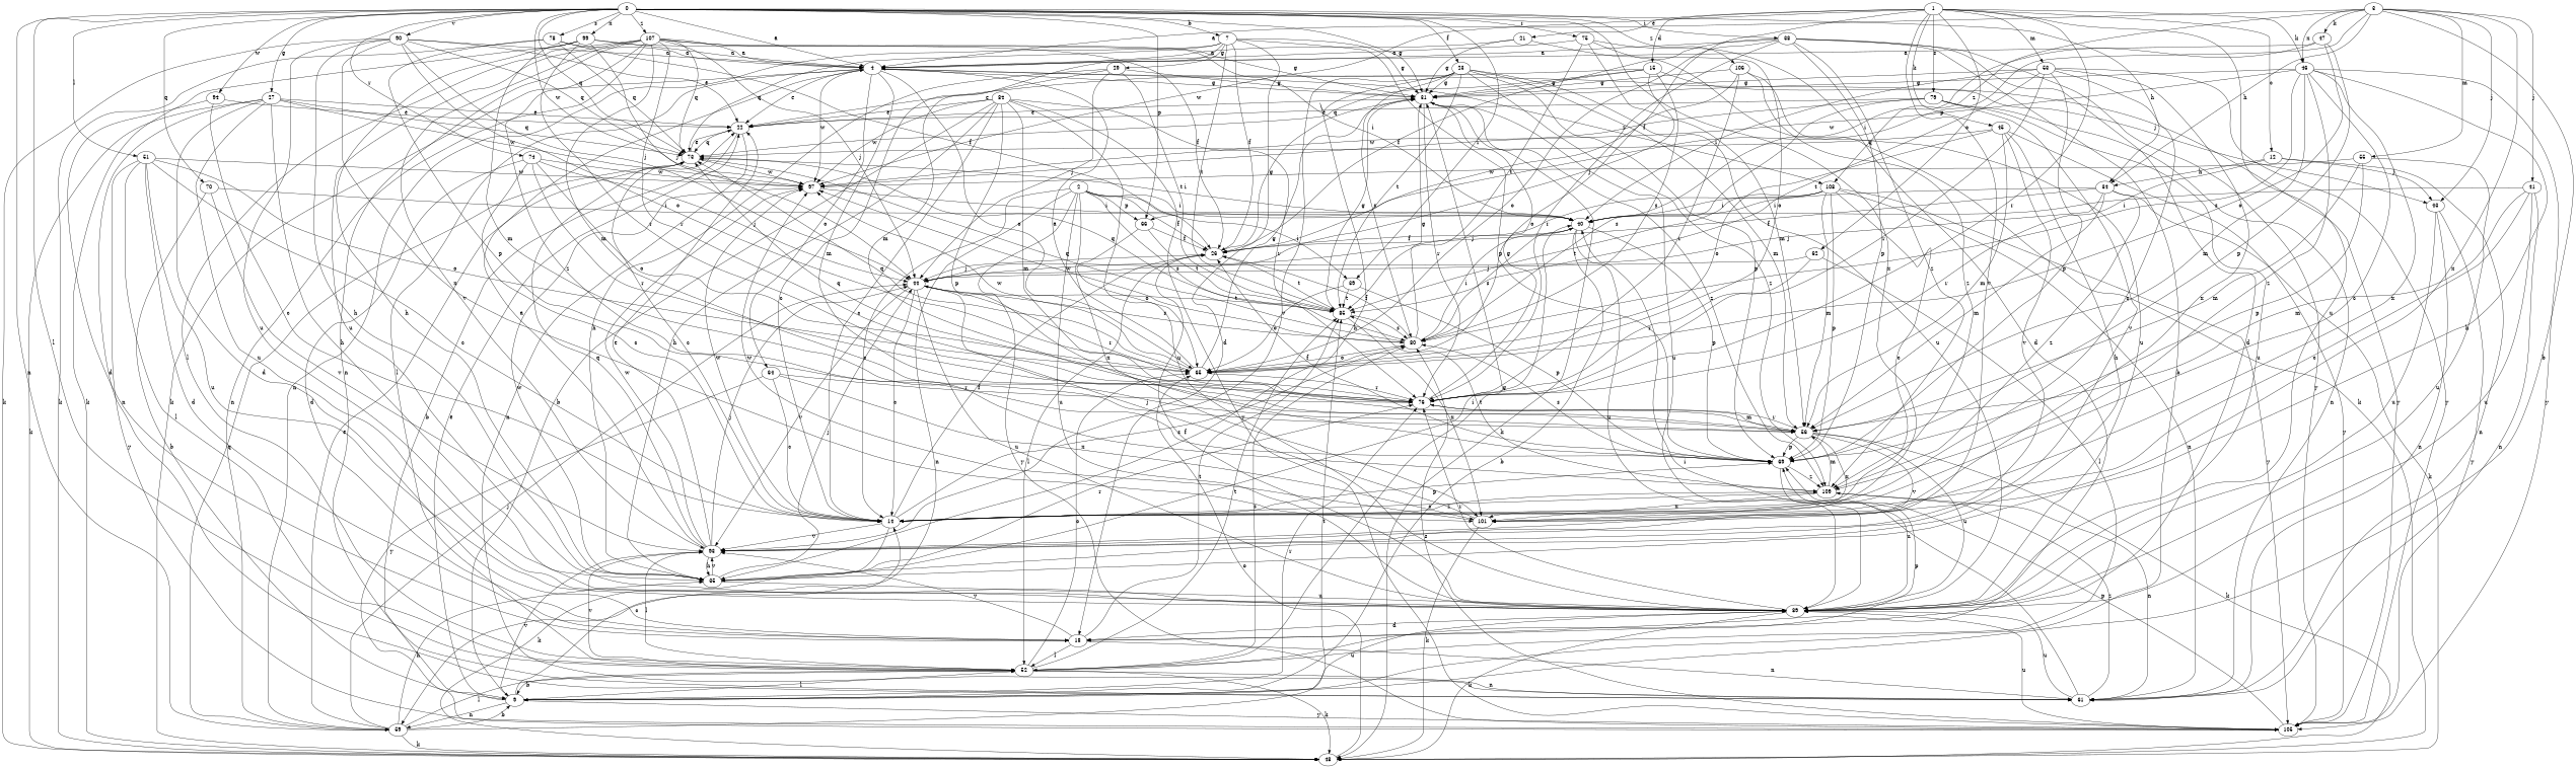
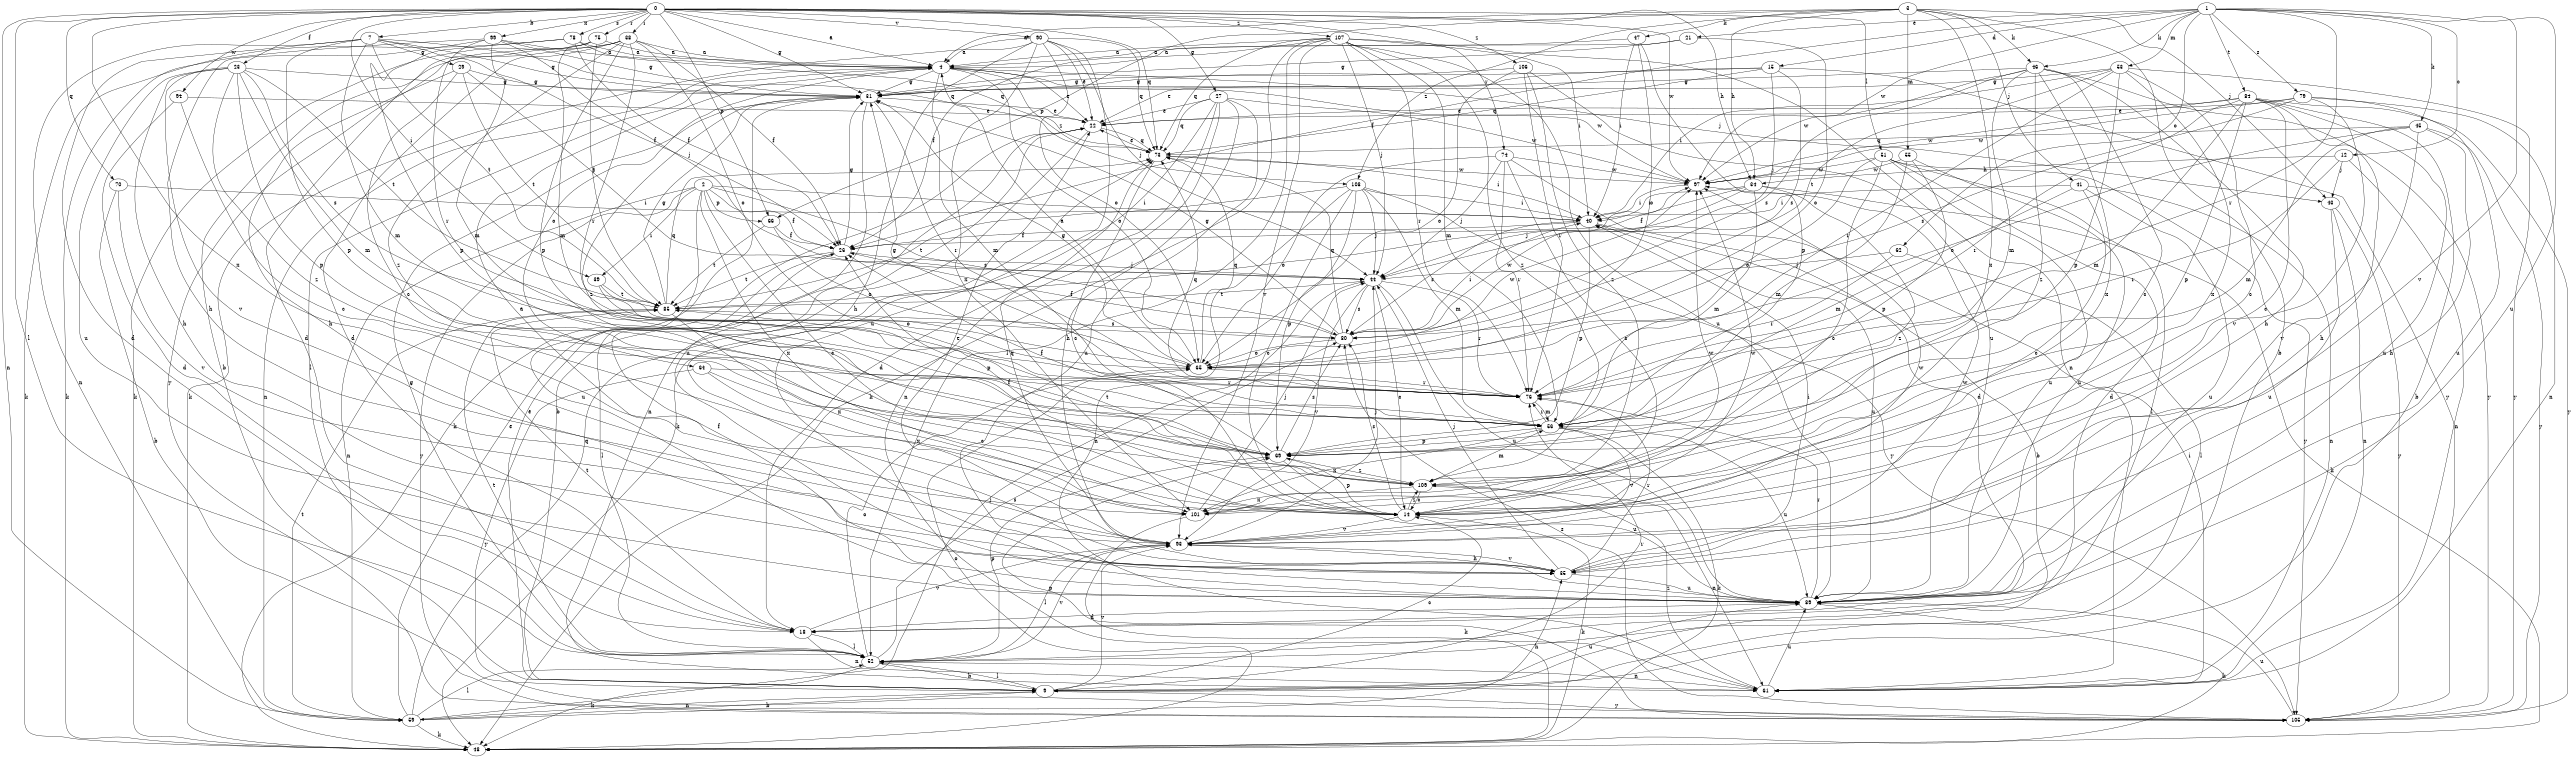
  strict digraph {
    0
    4
    7
    23
    27
    31
    34
    38
    39
    51
    52
    59
    66
    70
    73
    74
    75
    78
    90
    94
    97
    99
    101
    106
    107
    43
    108
    22
    56
    64
    65
    29
    26
    18
    69
    85
    89
    93
    80
    109
    35
    61
    48
    14
    44
    76
    40
    105
    9
    1
    12
    15
    21
    45
    46
    53
    62
    79
    84
    2
    3
    41
    47
    55
    0 -> 4 [label=a]
    0 -> 7 [label=b]
    0 -> 23 [label=f]
    0 -> 27 [label=g]
    0 -> 31 [label=g]
    0 -> 34 [label=h]
    0 -> 38 [label=i]
    0 -> 39 [label=i]
    0 -> 51 [label=l]
    0 -> 52 [label=l]
    0 -> 59 [label=n]
    0 -> 66 [label=p]
    0 -> 70 [label=q]
    0 -> 73 [label=q]
    0 -> 74 [label=r]
    0 -> 75 [label=r]
    0 -> 78 [label=s]
    0 -> 90 [label=v]
    0 -> 94 [label=w]
    0 -> 97 [label=w]
    0 -> 99 [label=x]
    0 -> 101 [label=x]
    0 -> 106 [label=z]
    0 -> 107 [label=z]
    4 -> 31 [label=g]
    4 -> 52 [label=l]
    4 -> 59 [label=n]
    4 -> 97 [label=w]
    4 -> 43 [label=j]
    4 -> 108 [label=z]
    4 -> 22 [label=e]
    4 -> 56 [label=m]
    4 -> 64 [label=o]
    4 -> 65 [label=o]
    7 -> 31 [label=g]
    7 -> 59 [label=n]
    7 -> 73 [label=q]
    7 -> 56 [label=m]
    7 -> 29 [label=g]
    7 -> 26 [label=f]
    7 -> 18 [label=d]
    7 -> 69 [label=p]
    7 -> 85 [label=t]
    23 -> 31 [label=g]
    23 -> 56 [label=m]
    23 -> 69 [label=p]
    23 -> 85 [label=t]
    23 -> 89 [label=u]
    23 -> 93 [label=v]
    23 -> 80 [label=s]
    23 -> 109 [label=z]
    23 -> 35 [label=h]
    27 -> 73 [label=q]
    27 -> 97 [label=w]
    27 -> 22 [label=e]
    27 -> 18 [label=d]
    27 -> 89 [label=u]
    27 -> 35 [label=h]
    27 -> 61 [label=n]
    27 -> 48 [label=k]
    31 -> 22 [label=e]
    31 -> 89 [label=u]
    31 -> 109 [label=z]
    31 -> 48 [label=k]
    31 -> 76 [label=r]
    34 -> 56 [label=m]
    34 -> 26 [label=f]
    34 -> 109 [label=z]
    34 -> 48 [label=k]
    34 -> 44 [label=j]
    34 -> 40 [label=i]
    38 -> 4 [label=a]
    38 -> 65 [label=o]
    38 -> 26 [label=f]
    38 -> 18 [label=d]
    38 -> 69 [label=p]
    38 -> 109 [label=z]
    38 -> 76 [label=r]
    38 -> 105 [label=y]
    38 -> 9 [label=b]
    39 -> 65 [label=o]
    39 -> 69 [label=p]
    39 -> 85 [label=t]
    51 -> 52 [label=l]
    51 -> 97 [label=w]
    51 -> 65 [label=o]
    51 -> 18 [label=d]
    51 -> 89 [label=u]
    51 -> 14 [label=c]
    51 -> 105 [label=y]
    52 -> 31 [label=g]
    52 -> 65 [label=o]
    52 -> 69 [label=p]
    52 -> 85 [label=t]
    52 -> 93 [label=v]
    52 -> 80 [label=s]
    52 -> 61 [label=n]
    52 -> 48 [label=k]
    52 -> 9 [label=b]
    59 -> 52 [label=l]
    59 -> 73 [label=q]
    59 -> 22 [label=e]
    59 -> 85 [label=t]
    59 -> 35 [label=h]
    59 -> 48 [label=k]
    59 -> 44 [label=j]
    59 -> 9 [label=b]
    66 -> 65 [label=o]
    66 -> 26 [label=f]
    66 -> 85 [label=t]
    70 -> 93 [label=v]
    70 -> 40 [label=i]
    70 -> 9 [label=b]
    73 -> 97 [label=w]
    73 -> 22 [label=e]
    73 -> 14 [label=c]
    73 -> 40 [label=i]
    74 -> 97 [label=w]
    74 -> 65 [label=o]
    74 -> 18 [label=d]
    74 -> 14 [label=c]
    74 -> 44 [label=j]
    74 -> 76 [label=r]
    75 -> 4 [label=a]
    75 -> 56 [label=m]
    75 -> 18 [label=d]
    75 -> 85 [label=t]
    75 -> 48 [label=k]
    78 -> 4 [label=a]
    78 -> 73 [label=q]
    78 -> 26 [label=f]
    78 -> 69 [label=p]
    78 -> 48 [label=k]
    90 -> 4 [label=a]
    90 -> 73 [label=q]
    90 -> 101 [label=x]
    90 -> 22 [label=e]
    90 -> 65 [label=o]
    90 -> 89 [label=u]
    90 -> 35 [label=h]
    90 -> 48 [label=k]
    90 -> 44 [label=j]
    94 -> 22 [label=e]
    94 -> 18 [label=d]
    94 -> 14 [label=c]
    97 -> 40 [label=i]
    99 -> 4 [label=a]
    99 -> 31 [label=g]
    99 -> 56 [label=m]
    99 -> 35 [label=h]
    99 -> 48 [label=k]
    99 -> 44 [label=j]
    99 -> 76 [label=r]
    101 -> 97 [label=w]
    101 -> 48 [label=k]
    101 -> 44 [label=j]
    106 -> 31 [label=g]
    106 -> 65 [label=o]
    106 -> 89 [label=u]
    106 -> 109 [label=z]
    106 -> 76 [label=r]
    107 -> 4 [label=a]
    107 -> 52 [label=l]
    107 -> 73 [label=q]
    107 -> 56 [label=m]
    107 -> 26 [label=f]
    107 -> 89 [label=u]
    107 -> 93 [label=v]
    107 -> 109 [label=z]
    107 -> 61 [label=n]
    107 -> 48 [label=k]
    107 -> 44 [label=j]
    107 -> 76 [label=r]
    107 -> 40 [label=i]
    43 -> 89 [label=u]
    43 -> 61 [label=n]
    43 -> 105 [label=y]
    108 -> 56 [label=m]
    108 -> 69 [label=p]
    108 -> 85 [label=t]
    108 -> 61 [label=n]
    108 -> 14 [label=c]
    108 -> 44 [label=j]
    108 -> 40 [label=i]
    108 -> 105 [label=y]
    22 -> 73 [label=q]
    22 -> 61 [label=n]
    22 -> 9 [label=b]
    56 -> 101 [label=x]
    56 -> 69 [label=p]
    56 -> 89 [label=u]
    56 -> 93 [label=v]
    56 -> 48 [label=k]
    56 -> 76 [label=r]
    64 -> 101 [label=x]
    64 -> 14 [label=c]
    64 -> 76 [label=r]
    64 -> 105 [label=y]
    65 -> 4 [label=a]
    65 -> 31 [label=g]
    65 -> 73 [label=q]
    65 -> 97 [label=w]
    65 -> 76 [label=r]
    29 -> 31 [label=g]
    29 -> 85 [label=t]
    29 -> 35 [label=h]
    29 -> 14 [label=c]
    29 -> 44 [label=j]
    26 -> 31 [label=g]
    26 -> 52 [label=l]
    26 -> 85 [label=t]
    26 -> 44 [label=j]
    18 -> 52 [label=l]
    18 -> 85 [label=t]
    18 -> 93 [label=v]
    18 -> 61 [label=n]
    69 -> 26 [label=f]
    69 -> 89 [label=u]
    69 -> 80 [label=s]
    69 -> 109 [label=z]
    85 -> 31 [label=g]
    85 -> 73 [label=q]
    85 -> 101 [label=x]
    85 -> 80 [label=s]
    89 -> 26 [label=f]
    89 -> 18 [label=d]
    89 -> 48 [label=k]
    89 -> 76 [label=r]
    93 -> 4 [label=a]
    93 -> 52 [label=l]
    93 -> 73 [label=q]
    93 -> 97 [label=w]
    93 -> 22 [label=e]
    93 -> 35 [label=h]
    93 -> 44 [label=j]
    80 -> 31 [label=g]
    80 -> 73 [label=q]
    80 -> 97 [label=w]
    80 -> 65 [label=o]
    80 -> 26 [label=f]
    80 -> 40 [label=i]
    109 -> 101 [label=x]
    109 -> 56 [label=m]
    109 -> 85 [label=t]
    109 -> 61 [label=n]
    109 -> 14 [label=c]
    35 -> 97 [label=w]
    35 -> 89 [label=u]
    35 -> 93 [label=v]
    35 -> 44 [label=j]
    35 -> 76 [label=r]
    35 -> 40 [label=i]
    61 -> 89 [label=u]
    61 -> 109 [label=z]
    61 -> 40 [label=i]
    48 -> 65 [label=o]
    14 -> 97 [label=w]
    14 -> 26 [label=f]
    14 -> 69 [label=p]
    14 -> 93 [label=v]
    14 -> 80 [label=s]
    14 -> 109 [label=z]
    14 -> 48 [label=k]
    44 -> 85 [label=t]
    44 -> 89 [label=u]
    44 -> 93 [label=v]
    44 -> 80 [label=s]
    44 -> 14 [label=c]
    44 -> 76 [label=r]
    76 -> 31 [label=g]
    76 -> 73 [label=q]
    76 -> 56 [label=m]
    40 -> 26 [label=f]
    40 -> 69 [label=p]
    40 -> 89 [label=u]
    40 -> 80 [label=s]
    40 -> 9 [label=b]
    105 -> 69 [label=p]
    105 -> 89 [label=u]
    105 -> 80 [label=s]
    9 -> 52 [label=l]
    9 -> 59 [label=n]
    9 -> 22 [label=e]
    9 -> 89 [label=u]
    9 -> 93 [label=v]
    9 -> 14 [label=c]
    9 -> 76 [label=r]
    9 -> 105 [label=y]
    1 -> 97 [label=w]
    1 -> 26 [label=f]
    1 -> 89 [label=u]
    1 -> 93 [label=v]
    1 -> 76 [label=r]
    1 -> 12 [label=c]
    1 -> 15 [label=d]
    1 -> 21 [label=e]
    1 -> 45 [label=k]
    1 -> 46 [label=k]
    1 -> 53 [label=m]
    1 -> 62 [label=o]
    1 -> 79 [label=s]
+   1 -> 84 [label=t]
    12 -> 34 [label=h]
    12 -> 43 [label=j]
    12 -> 61 [label=n]
    12 -> 76 [label=r]
    15 -> 31 [label=g]
    15 -> 73 [label=q]
    15 -> 22 [label=e]
    15 -> 80 [label=s]
    15 -> 44 [label=j]
    15 -> 105 [label=y]
    21 -> 4 [label=a]
    21 -> 31 [label=g]
    21 -> 65 [label=o]
    45 -> 73 [label=q]
    45 -> 56 [label=m]
    45 -> 65 [label=o]
    45 -> 93 [label=v]
    45 -> 35 [label=h]
    45 -> 105 [label=y]
    46 -> 31 [label=g]
    46 -> 97 [label=w]
    46 -> 101 [label=x]
    46 -> 56 [label=m]
    46 -> 80 [label=s]
    46 -> 109 [label=z]
    46 -> 35 [label=h]
    46 -> 14 [label=c]
    46 -> 105 [label=y]
    53 -> 31 [label=g]
    53 -> 101 [label=x]
    53 -> 69 [label=p]
    53 -> 85 [label=t]
    53 -> 14 [label=c]
    53 -> 76 [label=r]
    53 -> 40 [label=i]
    53 -> 105 [label=y]
    62 -> 52 [label=l]
    62 -> 44 [label=j]
    62 -> 76 [label=r]
    79 -> 97 [label=w]
    79 -> 22 [label=e]
    79 -> 89 [label=u]
    79 -> 93 [label=v]
    79 -> 80 [label=s]
    79 -> 61 [label=n]
    84 -> 97 [label=w]
    84 -> 22 [label=e]
    84 -> 56 [label=m]
    84 -> 69 [label=p]
    84 -> 89 [label=u]
    84 -> 35 [label=h]
    84 -> 14 [label=c]
    84 -> 76 [label=r]
    84 -> 105 [label=y]
    84 -> 9 [label=b]
    2 -> 39 [label=i]
    2 -> 59 [label=n]
    2 -> 66 [label=p]
    2 -> 101 [label=x]
    2 -> 26 [label=f]
    2 -> 89 [label=u]
    2 -> 80 [label=s]
    2 -> 14 [label=c]
    2 -> 40 [label=i]
    2 -> 105 [label=y]
    3 -> 4 [label=a]
    3 -> 34 [label=h]
    3 -> 66 [label=p]
    3 -> 101 [label=x]
    3 -> 43 [label=j]
    3 -> 108 [label=z]
    3 -> 9 [label=b]
-   3 -> 46 [label=x]
+   3 -> 46 [label=k]
    3 -> 41 [label=j]
    3 -> 47 [label=k]
    3 -> 55 [label=m]
    41 -> 56 [label=m]
    41 -> 89 [label=u]
    41 -> 61 [label=n]
    41 -> 14 [label=c]
    41 -> 40 [label=i]
    47 -> 4 [label=a]
    47 -> 65 [label=o]
    47 -> 69 [label=p]
    47 -> 40 [label=i]
    55 -> 97 [label=w]
    55 -> 56 [label=m]
    55 -> 69 [label=p]
    55 -> 89 [label=u]
  }
